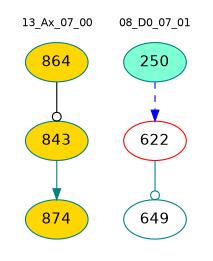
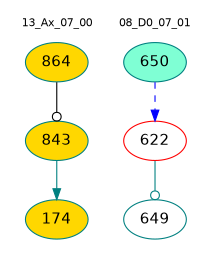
  digraph {
    fontname="DejaVu Sans"
    node [color=teal fillcolor=gold fontname="DejaVu Sans" style=filled]
    edge [arrowhead=odot color=teal fontname="DejaVu Sans" style=solid]
    n1 [label=864]
    n2 [label=843]
-   n3 [label=874]
-   n4 [fillcolor=aquamarine label=250]
+   n3 [label=174]
+   n4 [fillcolor=aquamarine label=650]
    n5 [color=red fillcolor=white label=622]
    n6 [fillcolor=white label=649]
    subgraph cluster_1 {
      color=white
      fontsize=10
      label="13_Ax_07_00"
      n1
      n2
      n3
    }
    subgraph cluster_2 {
      color=white
      fontsize=10
      label="08_D0_07_01"
      n4
      n5
      n6
    }
    n1 -> n2 [color=black]
    n2 -> n3 [arrowhead=normal]
    n4 -> n5 [arrowhead=normal color=blue style=dashed]
    n5 -> n6
  }
